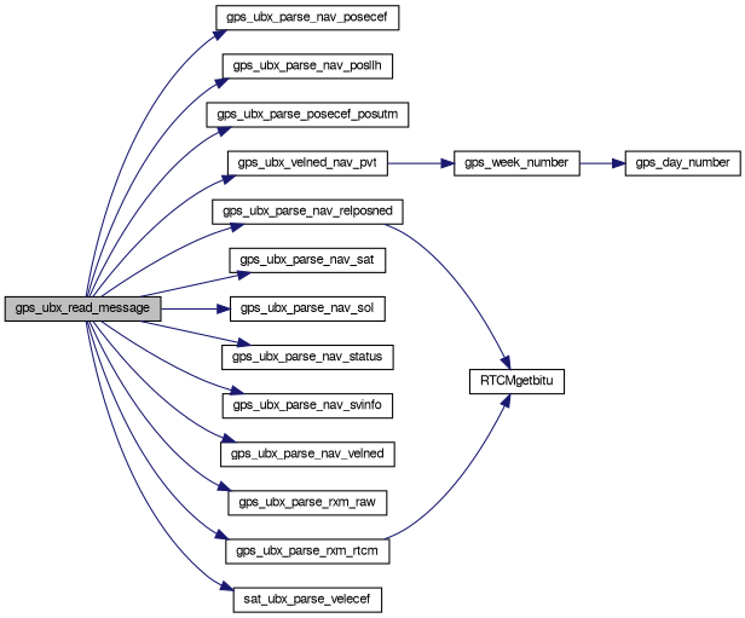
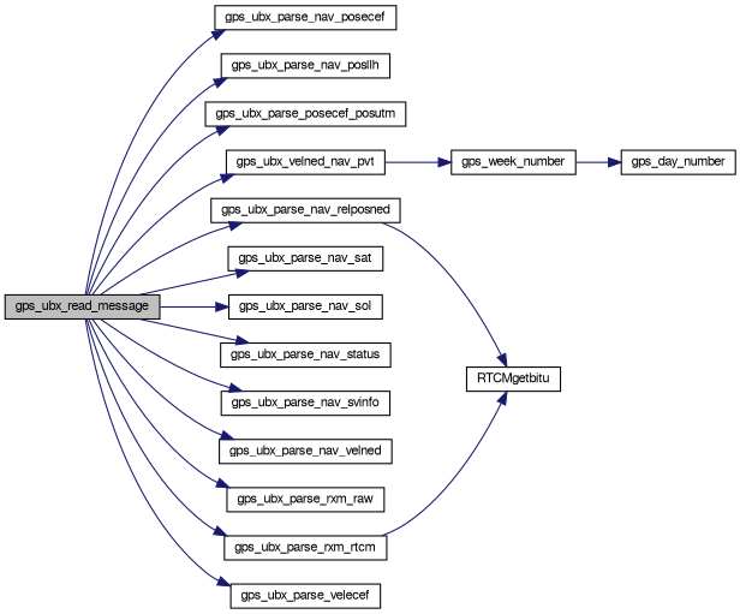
  digraph {
    rankdir=LR
    node [color=black fillcolor=white fontname=FreeSans fontsize=10 shape=record style=filled]
    edge [color=midnightblue fontname=FreeSans fontsize=10 labelfontname=FreeSans labelfontsize=10 style=solid]
    n1 [fillcolor=grey75 fontcolor=black height=0.2 label=gps_ubx_read_message width=0.4]
    n2 [height=0.2 label=gps_ubx_parse_nav_posecef width=0.4]
    n3 [height=0.2 label=gps_ubx_parse_nav_posllh width=0.4]
    n4 [height=0.2 label=gps_ubx_parse_posecef_posutm width=0.4]
    n5 [height=0.2 label=gps_ubx_velned_nav_pvt width=0.4]
    n6 [height=0.2 label=gps_ubx_parse_nav_relposned width=0.4]
    n7 [height=0.2 label=gps_ubx_parse_nav_sat width=0.4]
    n8 [height=0.2 label=gps_ubx_parse_nav_sol width=0.4]
    n9 [height=0.2 label=gps_ubx_parse_nav_status width=0.4]
    n10 [height=0.2 label=gps_ubx_parse_nav_svinfo width=0.4]
    n11 [height=0.2 label=gps_ubx_parse_nav_velned width=0.4]
    n12 [height=0.2 label=gps_ubx_parse_rxm_raw width=0.4]
    n13 [height=0.2 label=gps_ubx_parse_rxm_rtcm width=0.4]
-   n14 [height=0.2 label=sat_ubx_parse_velecef width=0.4]
+   n14 [height=0.2 label=gps_ubx_parse_velecef width=0.4]
    n15 [height=0.2 label=gps_week_number width=0.4]
    n16 [height=0.2 label=RTCMgetbitu width=0.4]
    n17 [height=0.2 label=gps_day_number width=0.4]
    n1 -> n2
    n1 -> n3
    n1 -> n4
    n1 -> n5
    n1 -> n6
    n1 -> n7
    n1 -> n8
    n1 -> n9
    n1 -> n10
    n1 -> n11
    n1 -> n12
    n1 -> n13
    n1 -> n14
    n5 -> n15
    n6 -> n16
    n13 -> n16
    n15 -> n17
  }
